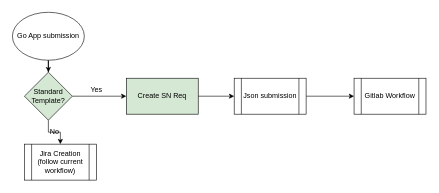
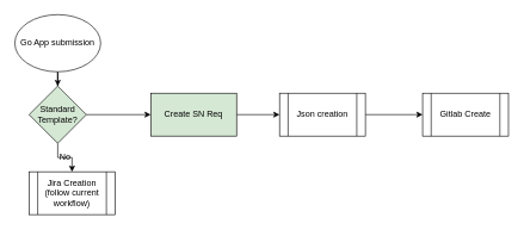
  <mxCell id="0" />
  <mxCell id="1" parent="0" />
  <mxCell id="2" value="" style="edgeStyle=orthogonalEdgeStyle;rounded=0;orthogonalLoop=1;jettySize=auto;html=1;" parent="1" source="3" target="9" edge="1"><mxGeometry relative="1" as="geometry" /></mxCell>
  <mxCell id="3" value="Go App submission" style="ellipse;whiteSpace=wrap;html=1;" parent="1" vertex="1"><mxGeometry x="20" y="20" width="120" height="80" as="geometry" /></mxCell>
  <mxCell id="4" value="Jira Creation&lt;br&gt;(follow current workflow)" style="shape=process;whiteSpace=wrap;html=1;backgroundOutline=1;" parent="1" vertex="1"><mxGeometry x="40" y="240" width="120" height="60" as="geometry" /></mxCell>
  <mxCell id="5" value="" style="edgeStyle=orthogonalEdgeStyle;rounded=0;orthogonalLoop=1;jettySize=auto;html=1;" parent="1" source="6" target="12" edge="1"><mxGeometry relative="1" as="geometry" /></mxCell>
- <mxCell id="6" value="Json submission" style="shape=process;whiteSpace=wrap;html=1;backgroundOutline=1;" parent="1" vertex="1"><mxGeometry x="390" y="130" width="120" height="60" as="geometry" /></mxCell>
+ <mxCell id="6" value="Json creation" style="shape=process;whiteSpace=wrap;html=1;backgroundOutline=1;" parent="1" vertex="1"><mxGeometry x="390" y="130" width="120" height="60" as="geometry" /></mxCell>
  <mxCell id="7" value="" style="edgeStyle=orthogonalEdgeStyle;rounded=0;orthogonalLoop=1;jettySize=auto;html=1;" parent="1" source="9" target="4" edge="1"><mxGeometry relative="1" as="geometry" /></mxCell>
  <mxCell id="8" value="" style="edgeStyle=orthogonalEdgeStyle;rounded=0;orthogonalLoop=1;jettySize=auto;html=1;" parent="1" source="9" target="11" edge="1"><mxGeometry relative="1" as="geometry" /></mxCell>
  <mxCell id="9" value="Standard Template?" style="rhombus;whiteSpace=wrap;html=1;fillColor=#d5e8d4;" parent="1" vertex="1"><mxGeometry x="40" y="120" width="80" height="80" as="geometry" /></mxCell>
  <mxCell id="10" value="" style="edgeStyle=orthogonalEdgeStyle;rounded=0;orthogonalLoop=1;jettySize=auto;html=1;" parent="1" source="11" target="6" edge="1"><mxGeometry relative="1" as="geometry" /></mxCell>
  <mxCell id="11" value="Create SN Req" style="rounded=0;whiteSpace=wrap;html=1;fillColor=#d5e8d4;" parent="1" vertex="1"><mxGeometry x="210" y="130" width="120" height="60" as="geometry" /></mxCell>
- <mxCell id="12" value="Gitlab Workflow" style="shape=process;whiteSpace=wrap;html=1;backgroundOutline=1;" parent="1" vertex="1"><mxGeometry x="590" y="130" width="120" height="60" as="geometry" /></mxCell>
- <mxCell id="13" value="Yes" style="text;html=1;align=center;verticalAlign=middle;resizable=0;points=[];autosize=1;strokeColor=none;fillColor=none;" vertex="1" parent="1"><mxGeometry x="140" y="140" width="40" height="20" as="geometry" /></mxCell>
+ <mxCell id="12" value="Gitlab Create" style="shape=process;whiteSpace=wrap;html=1;backgroundOutline=1;" parent="1" vertex="1"><mxGeometry x="590" y="130" width="120" height="60" as="geometry" /></mxCell>
  <mxCell id="14" value="No" style="text;html=1;align=center;verticalAlign=middle;resizable=0;points=[];autosize=1;strokeColor=none;fillColor=none;" vertex="1" parent="1"><mxGeometry x="75" y="210" width="30" height="20" as="geometry" /></mxCell>
